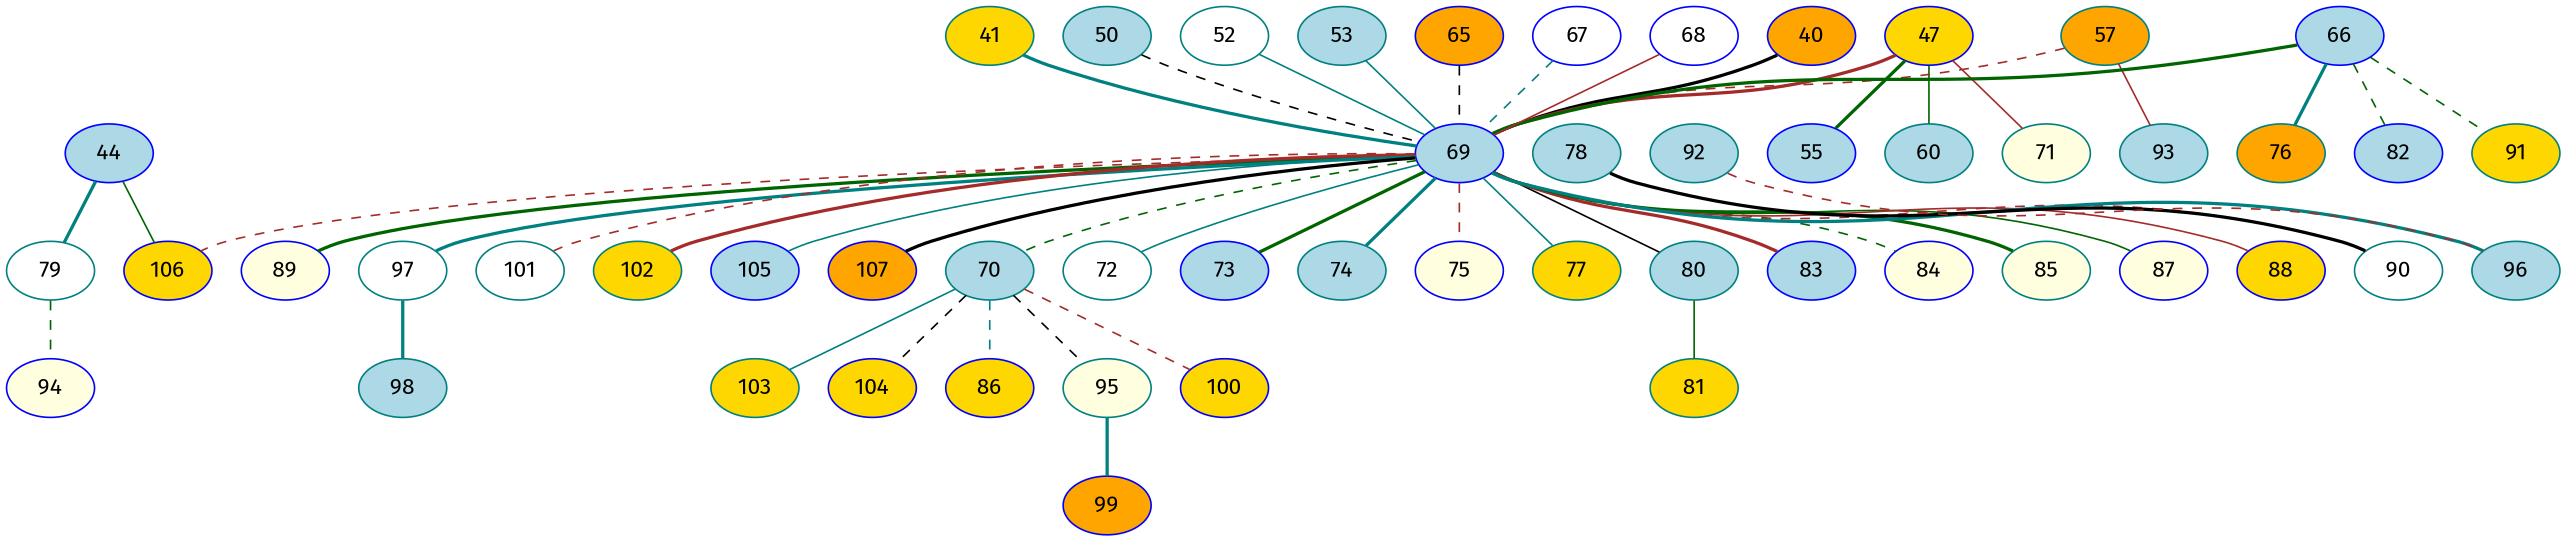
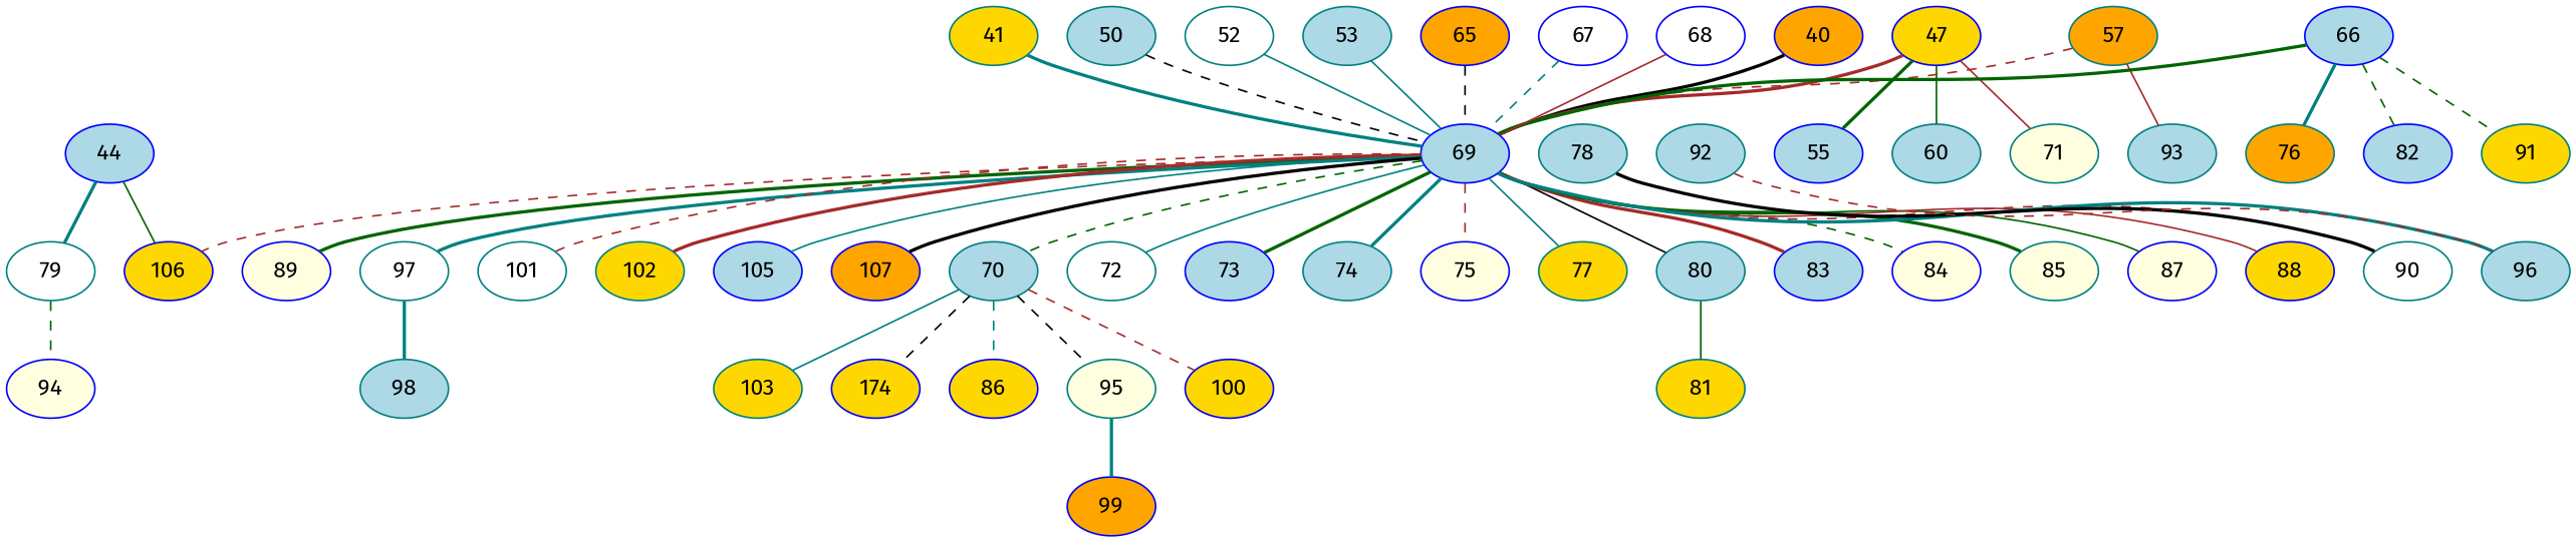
  graph {
    fontname="Fira Sans"
    node [color=teal fillcolor=lightblue fontname="Fira Sans" style=filled]
    edge [color=teal fontname="Fira Sans" style=bold]
    69 [color=blue super="+9+56+43+12+18+23+24+27+30+51+33+36+37+42+61+49+64+38"]
    106 [color=blue fillcolor=gold super="+39"]
    70 [super="+54+45+58+63"]
    72 [fillcolor=white]
    73 [color=blue]
    74
    75 [color=blue fillcolor=lightyellow]
    77 [fillcolor=gold]
    80
    83 [color=blue]
    84 [color=blue fillcolor=lightyellow]
    85 [fillcolor=lightyellow]
    87 [color=blue fillcolor=lightyellow]
    88 [color=blue fillcolor=gold]
    89 [color=blue fillcolor=lightyellow]
    90 [fillcolor=white super="+62"]
    96 [super="+48"]
    97 [fillcolor=white super="+31"]
    101 [fillcolor=white]
    102 [fillcolor=gold]
    105 [color=blue]
    107 [color=blue fillcolor=orange]
    40 [color=blue fillcolor=orange]
    41 [fillcolor=gold]
    44 [color=blue]
    79 [fillcolor=white]
    94 [color=blue fillcolor=lightyellow]
    47 [color=blue fillcolor=gold]
    55 [color=blue]
    60
    71 [fillcolor=lightyellow]
    50
    52 [fillcolor=white]
    53
    57 [fillcolor=orange]
    93
    65 [color=blue fillcolor=orange]
    66 [color=blue super="+59"]
    76 [fillcolor=orange]
    82 [color=blue]
    91 [fillcolor=gold]
    67 [color=blue fillcolor=white]
    68 [color=blue fillcolor=white]
    86 [color=blue fillcolor=gold]
    95 [fillcolor=lightyellow]
    100 [color=blue fillcolor=gold]
    103 [fillcolor=gold]
-   104 [color=blue fillcolor=gold]
+   104 [color=blue fillcolor=gold label=174]
    81 [fillcolor=gold]
    98
    99 [color=blue fillcolor=orange]
    78
    92
    69 -- 106 [color=brown style=dashed]
    69 -- 70 [color=darkgreen style=dashed]
    69 -- 72 [style=solid]
    69 -- 73 [color=darkgreen]
    69 -- 74
    69 -- 75 [color=brown style=dashed]
    69 -- 77 [style=solid]
    69 -- 80 [color=black style=solid]
    69 -- 83 [color=brown]
    69 -- 84 [color=darkgreen style=dashed]
    69 -- 85 [color=darkgreen]
    69 -- 87 [color=darkgreen style=solid]
    69 -- 88 [color=brown style=solid]
    69 -- 89 [color=darkgreen]
    69 -- 90 [color=brown style=dashed]
    69 -- 96
    69 -- 97
    69 -- 101 [color=brown style=dashed]
    69 -- 102 [color=brown]
    69 -- 105 [style=solid]
    69 -- 107 [color=black]
    70 -- 86 [style=dashed]
    70 -- 95 [color=black style=dashed]
    70 -- 100 [color=brown style=dashed]
    70 -- 103 [style=solid]
    70 -- 104 [color=black style=dashed]
    80 -- 81 [color=darkgreen style=solid]
    97 -- 98
    40 -- 69 [color=black]
    41 -- 69
    44 -- 106 [color=darkgreen style=solid]
    44 -- 79
    79 -- 94 [color=darkgreen style=dashed]
    47 -- 69 [color=brown]
    47 -- 55 [color=darkgreen]
    47 -- 60 [color=darkgreen style=solid]
    47 -- 71 [color=brown style=solid]
    50 -- 69 [color=black style=dashed]
    52 -- 69 [style=solid]
    53 -- 69 [style=solid]
    57 -- 69 [color=brown style=dashed]
    57 -- 93 [color=brown style=solid]
    65 -- 69 [color=black style=dashed]
    66 -- 69 [color=darkgreen]
    66 -- 76
    66 -- 82 [color=darkgreen style=dashed]
    66 -- 91 [color=darkgreen style=dashed]
    67 -- 69 [style=dashed]
    68 -- 69 [color=brown style=solid]
    95 -- 99
    78 -- 90 [color=black]
    92 -- 96 [color=brown style=dashed]
  }
